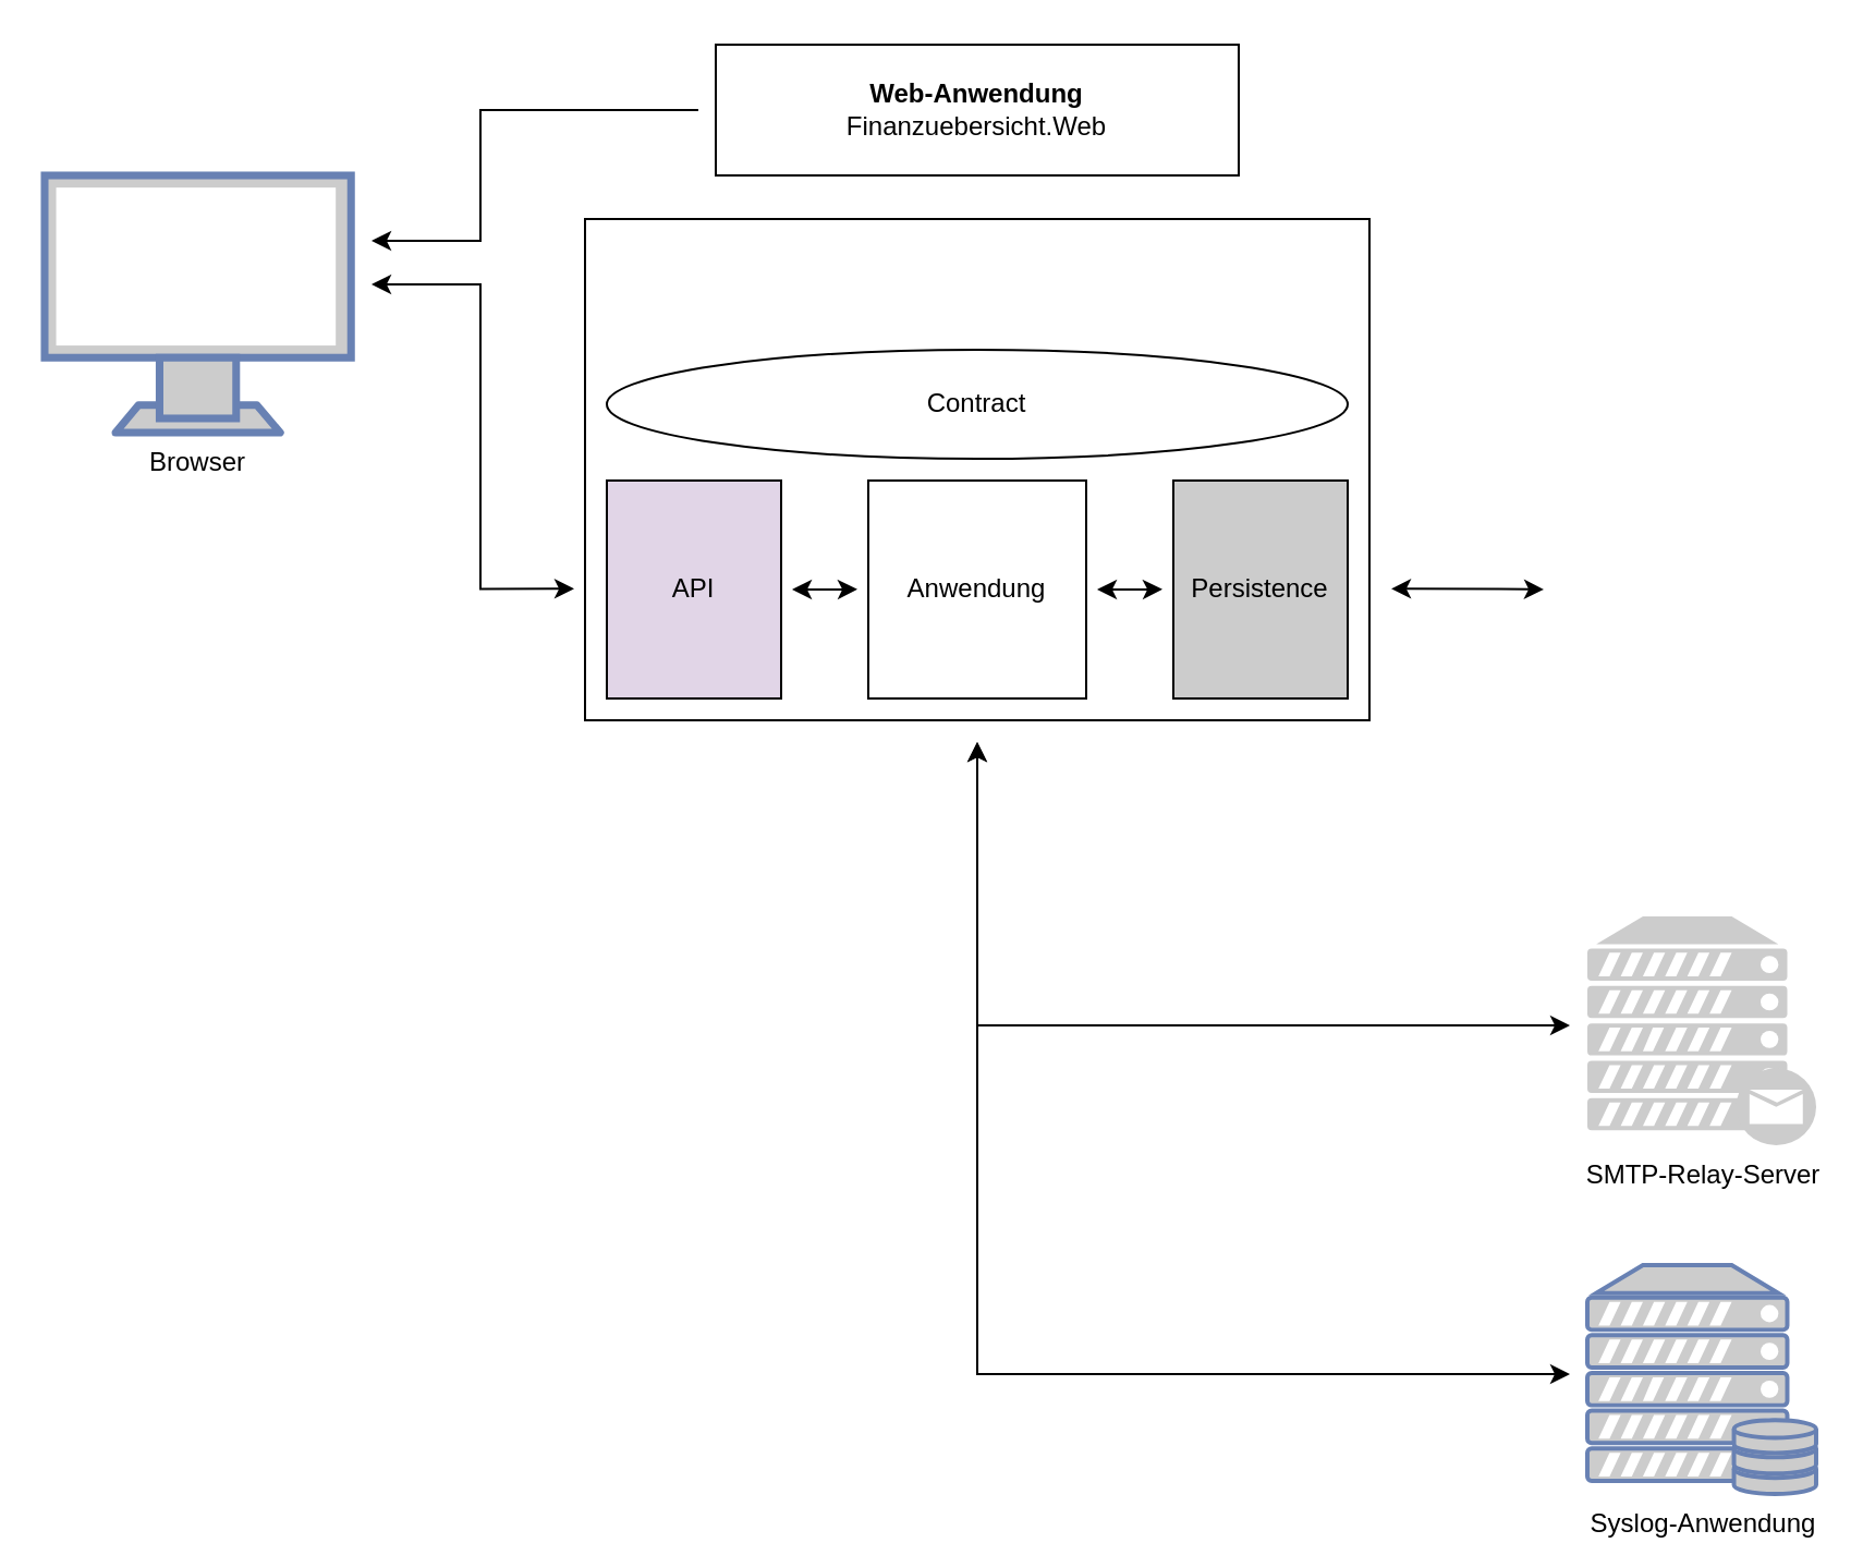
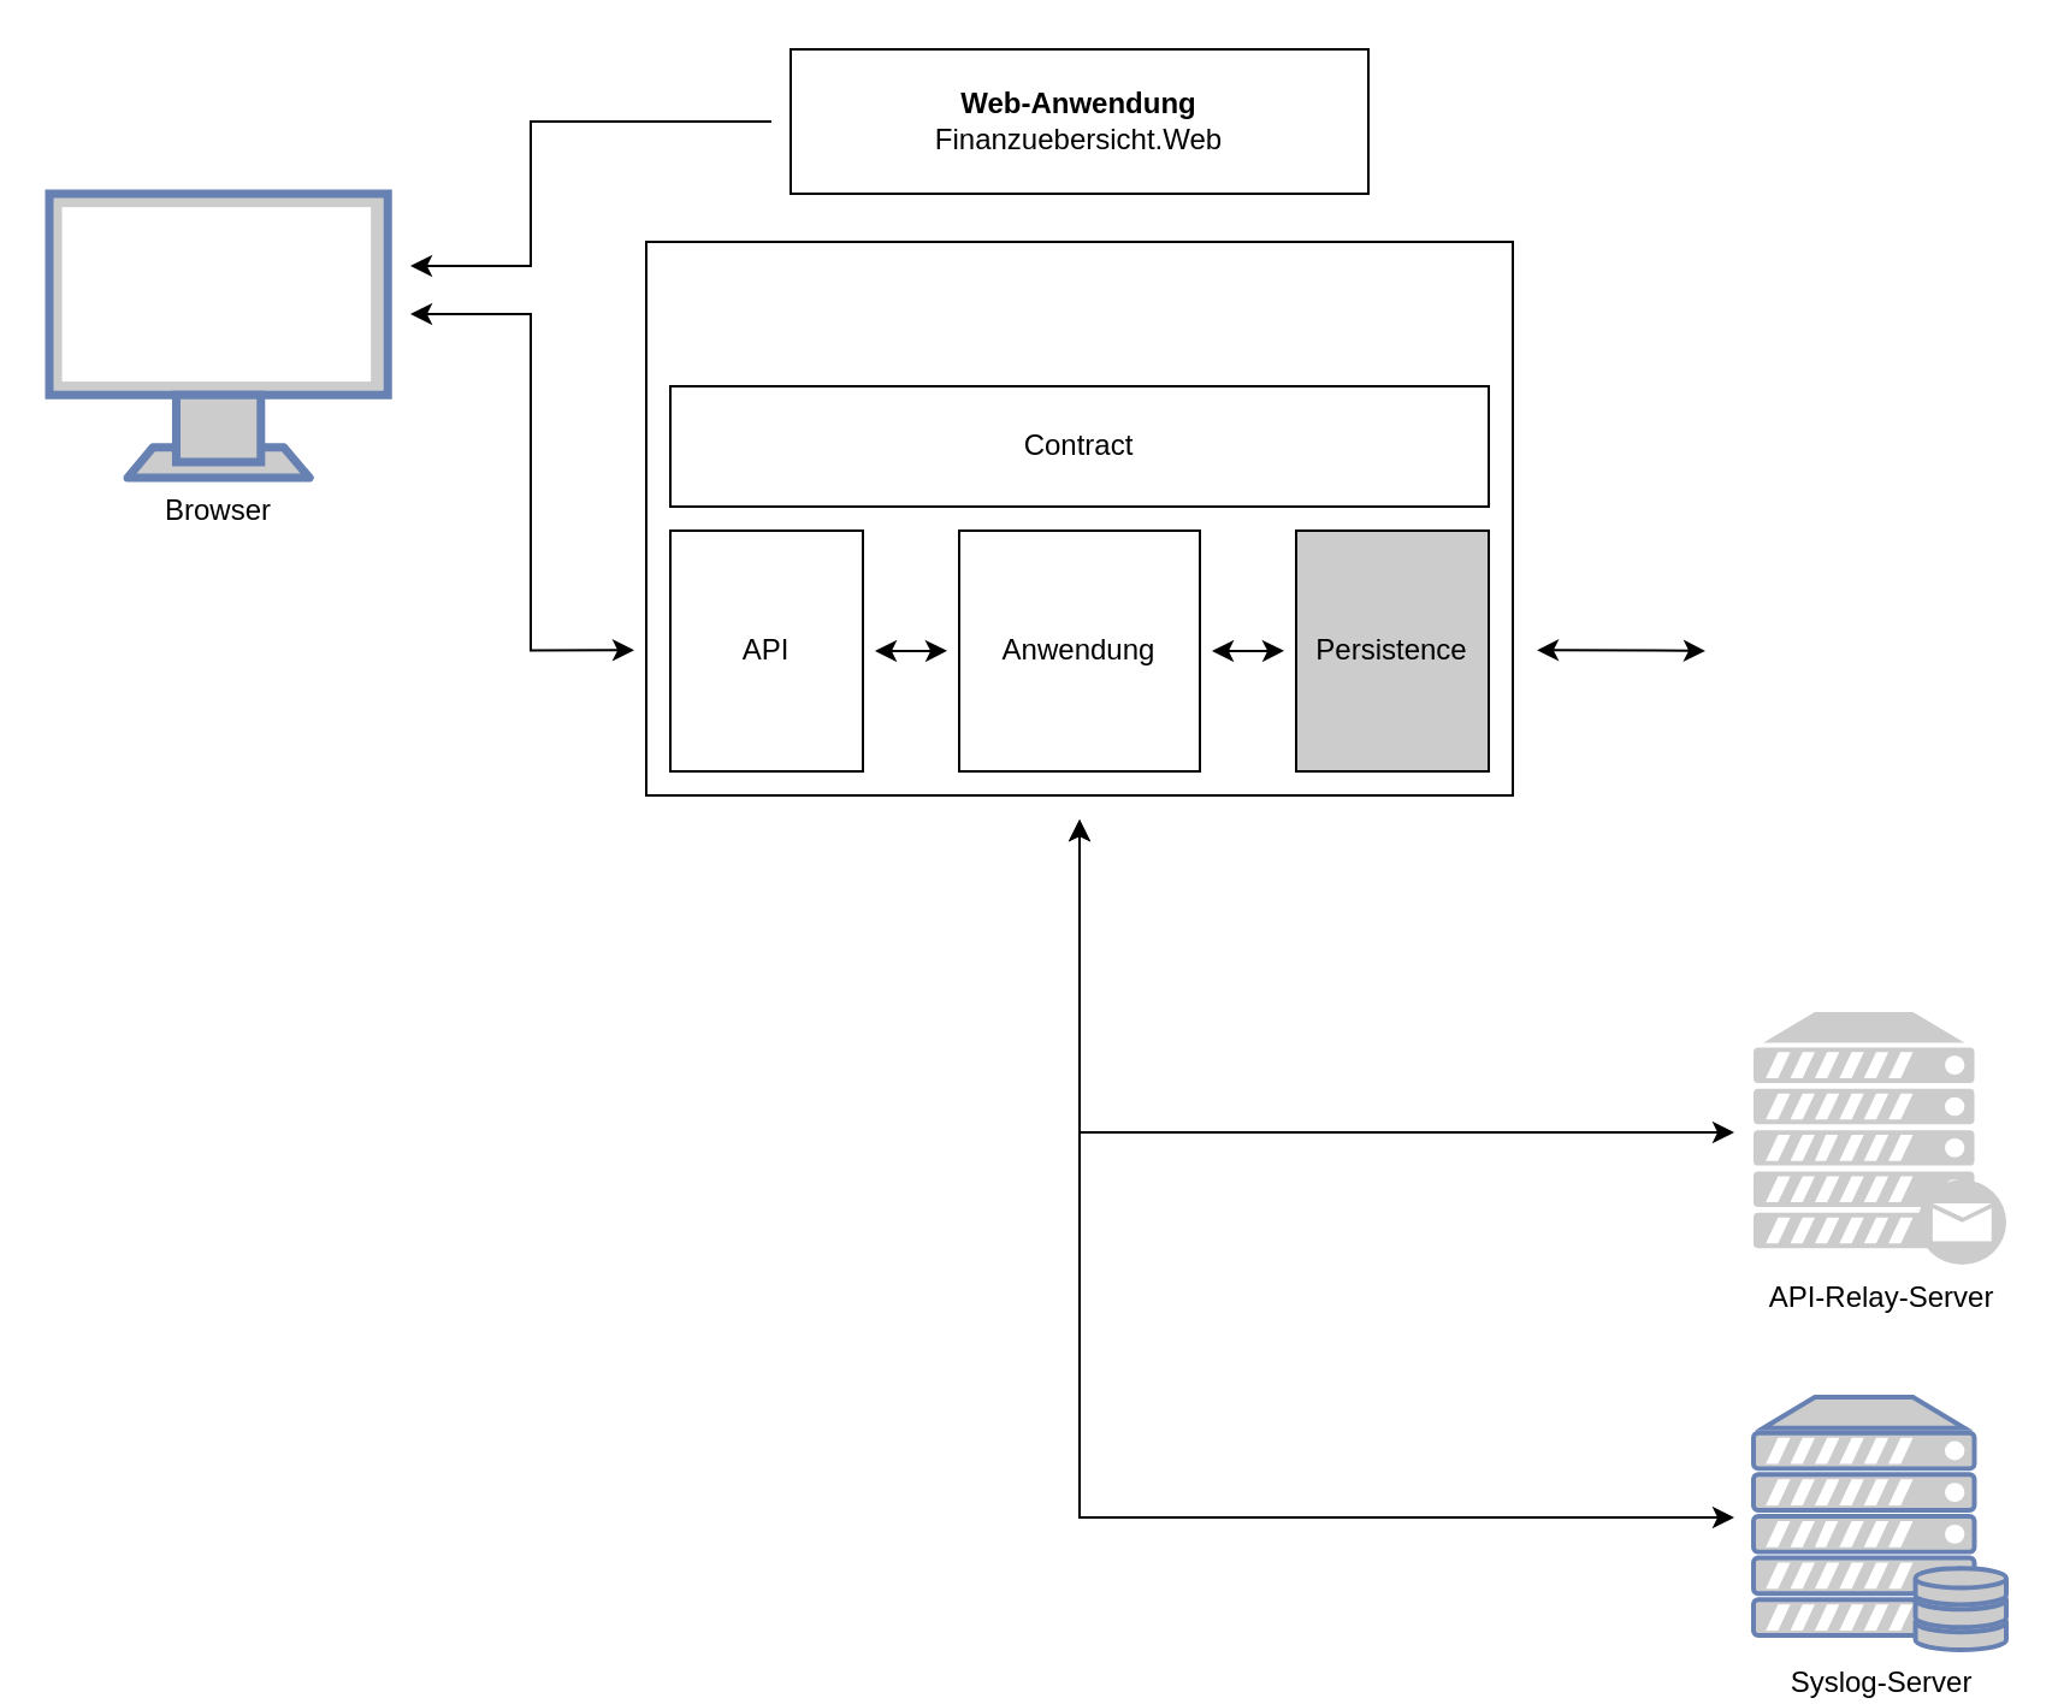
  <mxCell id="0" />
  <mxCell id="1" parent="0" />
  <mxCell id="2" value="" style="rounded=0;whiteSpace=wrap;html=1;" parent="1" vertex="1"><mxGeometry x="268" y="100" width="360" height="230" as="geometry" /></mxCell>
  <mxCell id="3" value="&lt;font&gt;Browser&lt;/font&gt;" style="verticalAlign=top;verticalLabelPosition=bottom;labelPosition=center;align=center;html=1;outlineConnect=0;fillColor=#CCCCCC;strokeColor=#6881B3;gradientColor=none;gradientDirection=north;strokeWidth=2;shape=mxgraph.networks.monitor;" parent="1" vertex="1"><mxGeometry x="20" y="80" width="140.62" height="118" as="geometry" /></mxCell>
  <mxCell id="4" value="" style="edgeStyle=orthogonalEdgeStyle;rounded=0;orthogonalLoop=1;jettySize=auto;html=1;startArrow=classic;startFill=1;" parent="1" edge="1"><mxGeometry relative="1" as="geometry"><mxPoint x="638" y="269.66" as="sourcePoint" /><mxPoint x="708" y="270" as="targetPoint" /><Array as="points"><mxPoint x="688" y="270" /><mxPoint x="688" y="270" /></Array></mxGeometry></mxCell>
- <mxCell id="5" value="API" style="rounded=0;whiteSpace=wrap;html=1;fillColor=#e1d5e7;" parent="1" vertex="1"><mxGeometry x="278" y="220" width="80" height="100" as="geometry" /></mxCell>
+ <mxCell id="5" value="API" style="rounded=0;whiteSpace=wrap;html=1;" parent="1" vertex="1"><mxGeometry x="278" y="220" width="80" height="100" as="geometry" /></mxCell>
  <mxCell id="6" value="Anwendung" style="rounded=0;whiteSpace=wrap;html=1;" parent="1" vertex="1"><mxGeometry x="398" y="220" width="100" height="100" as="geometry" /></mxCell>
  <mxCell id="7" value="Persistence" style="rounded=0;whiteSpace=wrap;html=1;fillColor=#cccccc;" parent="1" vertex="1"><mxGeometry x="538" y="220" width="80" height="100" as="geometry" /></mxCell>
- <mxCell id="8" value="Contract" style="ellipse;whiteSpace=wrap;html=1;" parent="1" vertex="1"><mxGeometry x="278" y="160" width="340" height="50" as="geometry" /></mxCell>
+ <mxCell id="8" value="Contract" style="rounded=0;whiteSpace=wrap;html=1;" parent="1" vertex="1"><mxGeometry x="278" y="160" width="340" height="50" as="geometry" /></mxCell>
  <mxCell id="9" value="" style="edgeStyle=orthogonalEdgeStyle;rounded=0;orthogonalLoop=1;jettySize=auto;html=1;startArrow=classic;startFill=1;" parent="1" edge="1"><mxGeometry relative="1" as="geometry"><mxPoint x="363" y="270" as="sourcePoint" /><mxPoint x="393" y="269.86" as="targetPoint" /><Array as="points"><mxPoint x="383" y="269.86" /><mxPoint x="383" y="269.86" /></Array></mxGeometry></mxCell>
  <mxCell id="10" value="" style="edgeStyle=orthogonalEdgeStyle;rounded=0;orthogonalLoop=1;jettySize=auto;html=1;startArrow=classic;startFill=1;" parent="1" edge="1"><mxGeometry relative="1" as="geometry"><mxPoint x="503" y="270" as="sourcePoint" /><mxPoint x="533" y="269.86" as="targetPoint" /><Array as="points"><mxPoint x="523" y="269.86" /><mxPoint x="523" y="269.86" /></Array></mxGeometry></mxCell>
  <mxCell id="11" value="" style="edgeStyle=orthogonalEdgeStyle;rounded=0;orthogonalLoop=1;jettySize=auto;html=1;startArrow=classic;startFill=1;" parent="1" edge="1"><mxGeometry relative="1" as="geometry"><mxPoint x="170" y="130" as="sourcePoint" /><mxPoint x="263" y="269.66" as="targetPoint" /><Array as="points"><mxPoint x="220" y="130" /><mxPoint x="220" y="270" /></Array></mxGeometry></mxCell>
  <mxCell id="12" value="" style="edgeStyle=orthogonalEdgeStyle;rounded=0;orthogonalLoop=1;jettySize=auto;html=1;startArrow=classic;startFill=1;" parent="1" edge="1"><mxGeometry relative="1" as="geometry"><mxPoint x="448" y="340" as="sourcePoint" /><mxPoint x="720" y="470" as="targetPoint" /><Array as="points"><mxPoint x="448" y="470" /><mxPoint x="720" y="470" /></Array></mxGeometry></mxCell>
  <mxCell id="13" value="" style="edgeStyle=orthogonalEdgeStyle;rounded=0;orthogonalLoop=1;jettySize=auto;html=1;startArrow=classic;startFill=1;" parent="1" edge="1"><mxGeometry relative="1" as="geometry"><mxPoint x="448" y="340" as="sourcePoint" /><mxPoint x="720" y="630" as="targetPoint" /><Array as="points"><mxPoint x="448" y="630" /></Array></mxGeometry></mxCell>
  <mxCell id="14" value="Web-Anwendung&lt;br&gt;&lt;span style=&quot;font-weight: normal&quot;&gt;Finanzuebersicht.Web&lt;/span&gt;" style="rounded=0;whiteSpace=wrap;html=1;fontStyle=1" parent="1" vertex="1"><mxGeometry x="328" y="20" width="240" height="60" as="geometry" /></mxCell>
  <mxCell id="15" value="" style="edgeStyle=orthogonalEdgeStyle;rounded=0;orthogonalLoop=1;jettySize=auto;html=1;startArrow=classic;startFill=1;endArrow=none;endFill=0;" parent="1" edge="1"><mxGeometry relative="1" as="geometry"><mxPoint x="170" y="110" as="sourcePoint" /><mxPoint x="320" y="50" as="targetPoint" /><Array as="points"><mxPoint x="220" y="110" /><mxPoint x="220" y="50" /><mxPoint x="263" y="50" /></Array></mxGeometry></mxCell>
- <mxCell id="16" value="&lt;font&gt;SMTP-Relay-Server&lt;/font&gt;" style="verticalAlign=top;verticalLabelPosition=bottom;labelPosition=center;align=center;html=1;outlineConnect=0;fillColor=#CCCCCC;gradientColor=none;gradientDirection=north;strokeWidth=2;shape=mxgraph.networks.mail_server;strokeColor=none;" parent="1" vertex="1"><mxGeometry x="728" y="420" width="105" height="105" as="geometry" /></mxCell>
- <mxCell id="17" value="&lt;font&gt;Syslog-Anwendung&lt;/font&gt;" style="verticalAlign=top;verticalLabelPosition=bottom;labelPosition=center;align=center;html=1;outlineConnect=0;fillColor=#CCCCCC;strokeColor=#6881B3;gradientColor=none;gradientDirection=north;strokeWidth=2;shape=mxgraph.networks.server_storage;" parent="1" vertex="1"><mxGeometry x="728" y="580" width="105" height="105" as="geometry" /></mxCell>
+ <mxCell id="16" value="&lt;font&gt;API-Relay-Server&lt;/font&gt;" style="verticalAlign=top;verticalLabelPosition=bottom;labelPosition=center;align=center;html=1;outlineConnect=0;fillColor=#CCCCCC;gradientColor=none;gradientDirection=north;strokeWidth=2;shape=mxgraph.networks.mail_server;strokeColor=none;" parent="1" vertex="1"><mxGeometry x="728" y="420" width="105" height="105" as="geometry" /></mxCell>
+ <mxCell id="17" value="&lt;font&gt;Syslog-Server&lt;/font&gt;" style="verticalAlign=top;verticalLabelPosition=bottom;labelPosition=center;align=center;html=1;outlineConnect=0;fillColor=#CCCCCC;strokeColor=#6881B3;gradientColor=none;gradientDirection=north;strokeWidth=2;shape=mxgraph.networks.server_storage;" parent="1" vertex="1"><mxGeometry x="728" y="580" width="105" height="105" as="geometry" /></mxCell>
